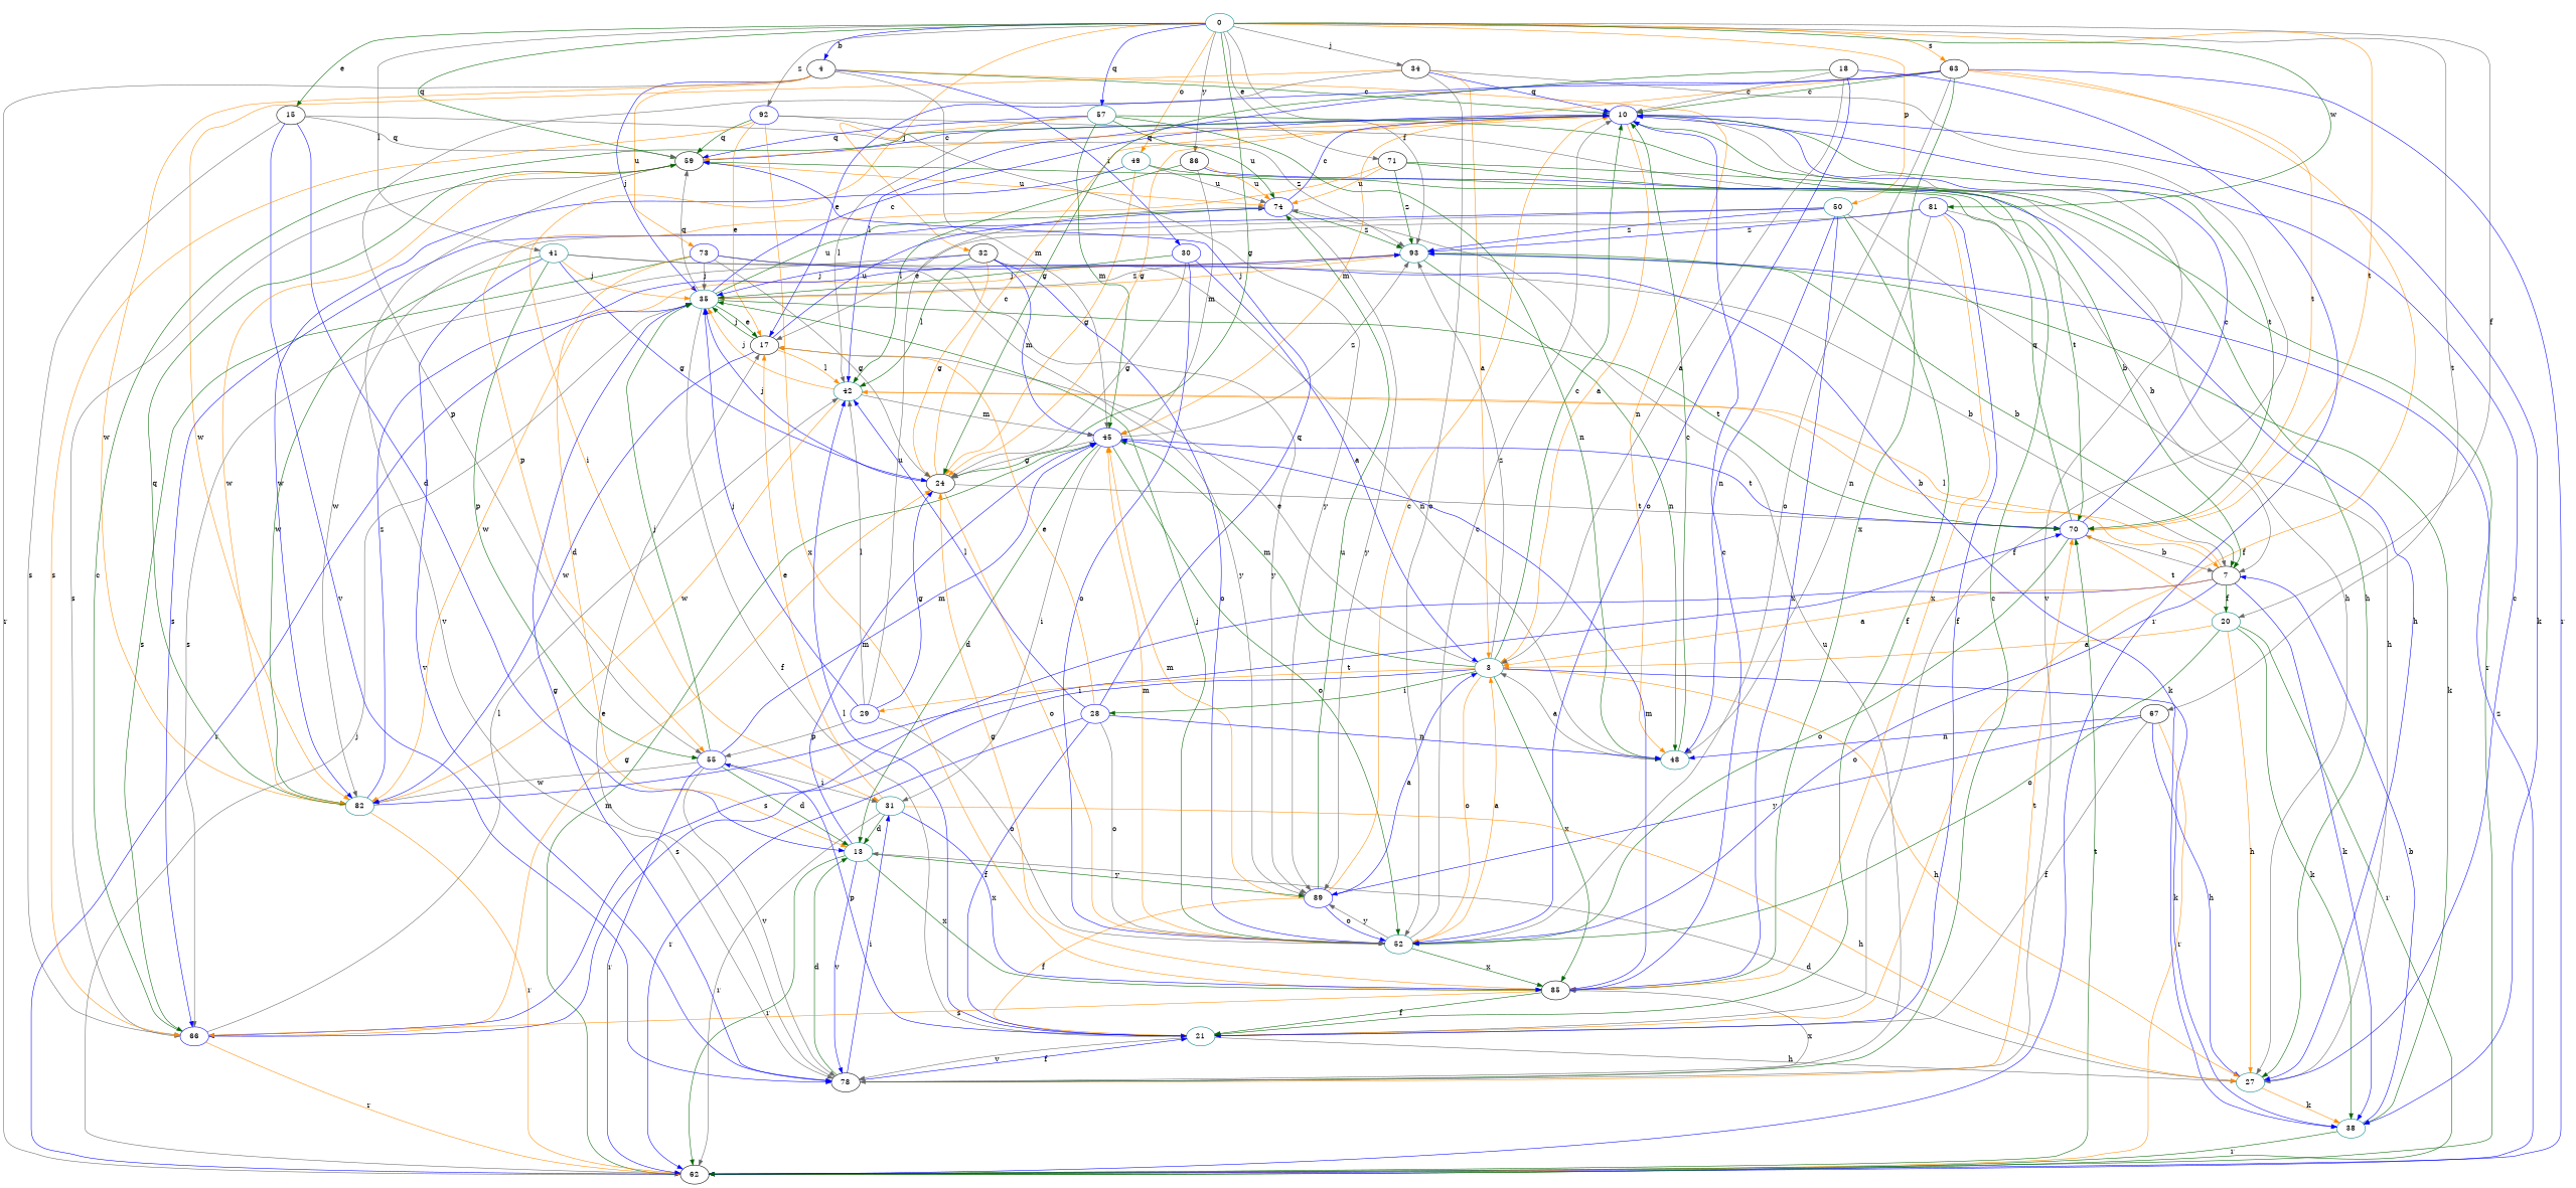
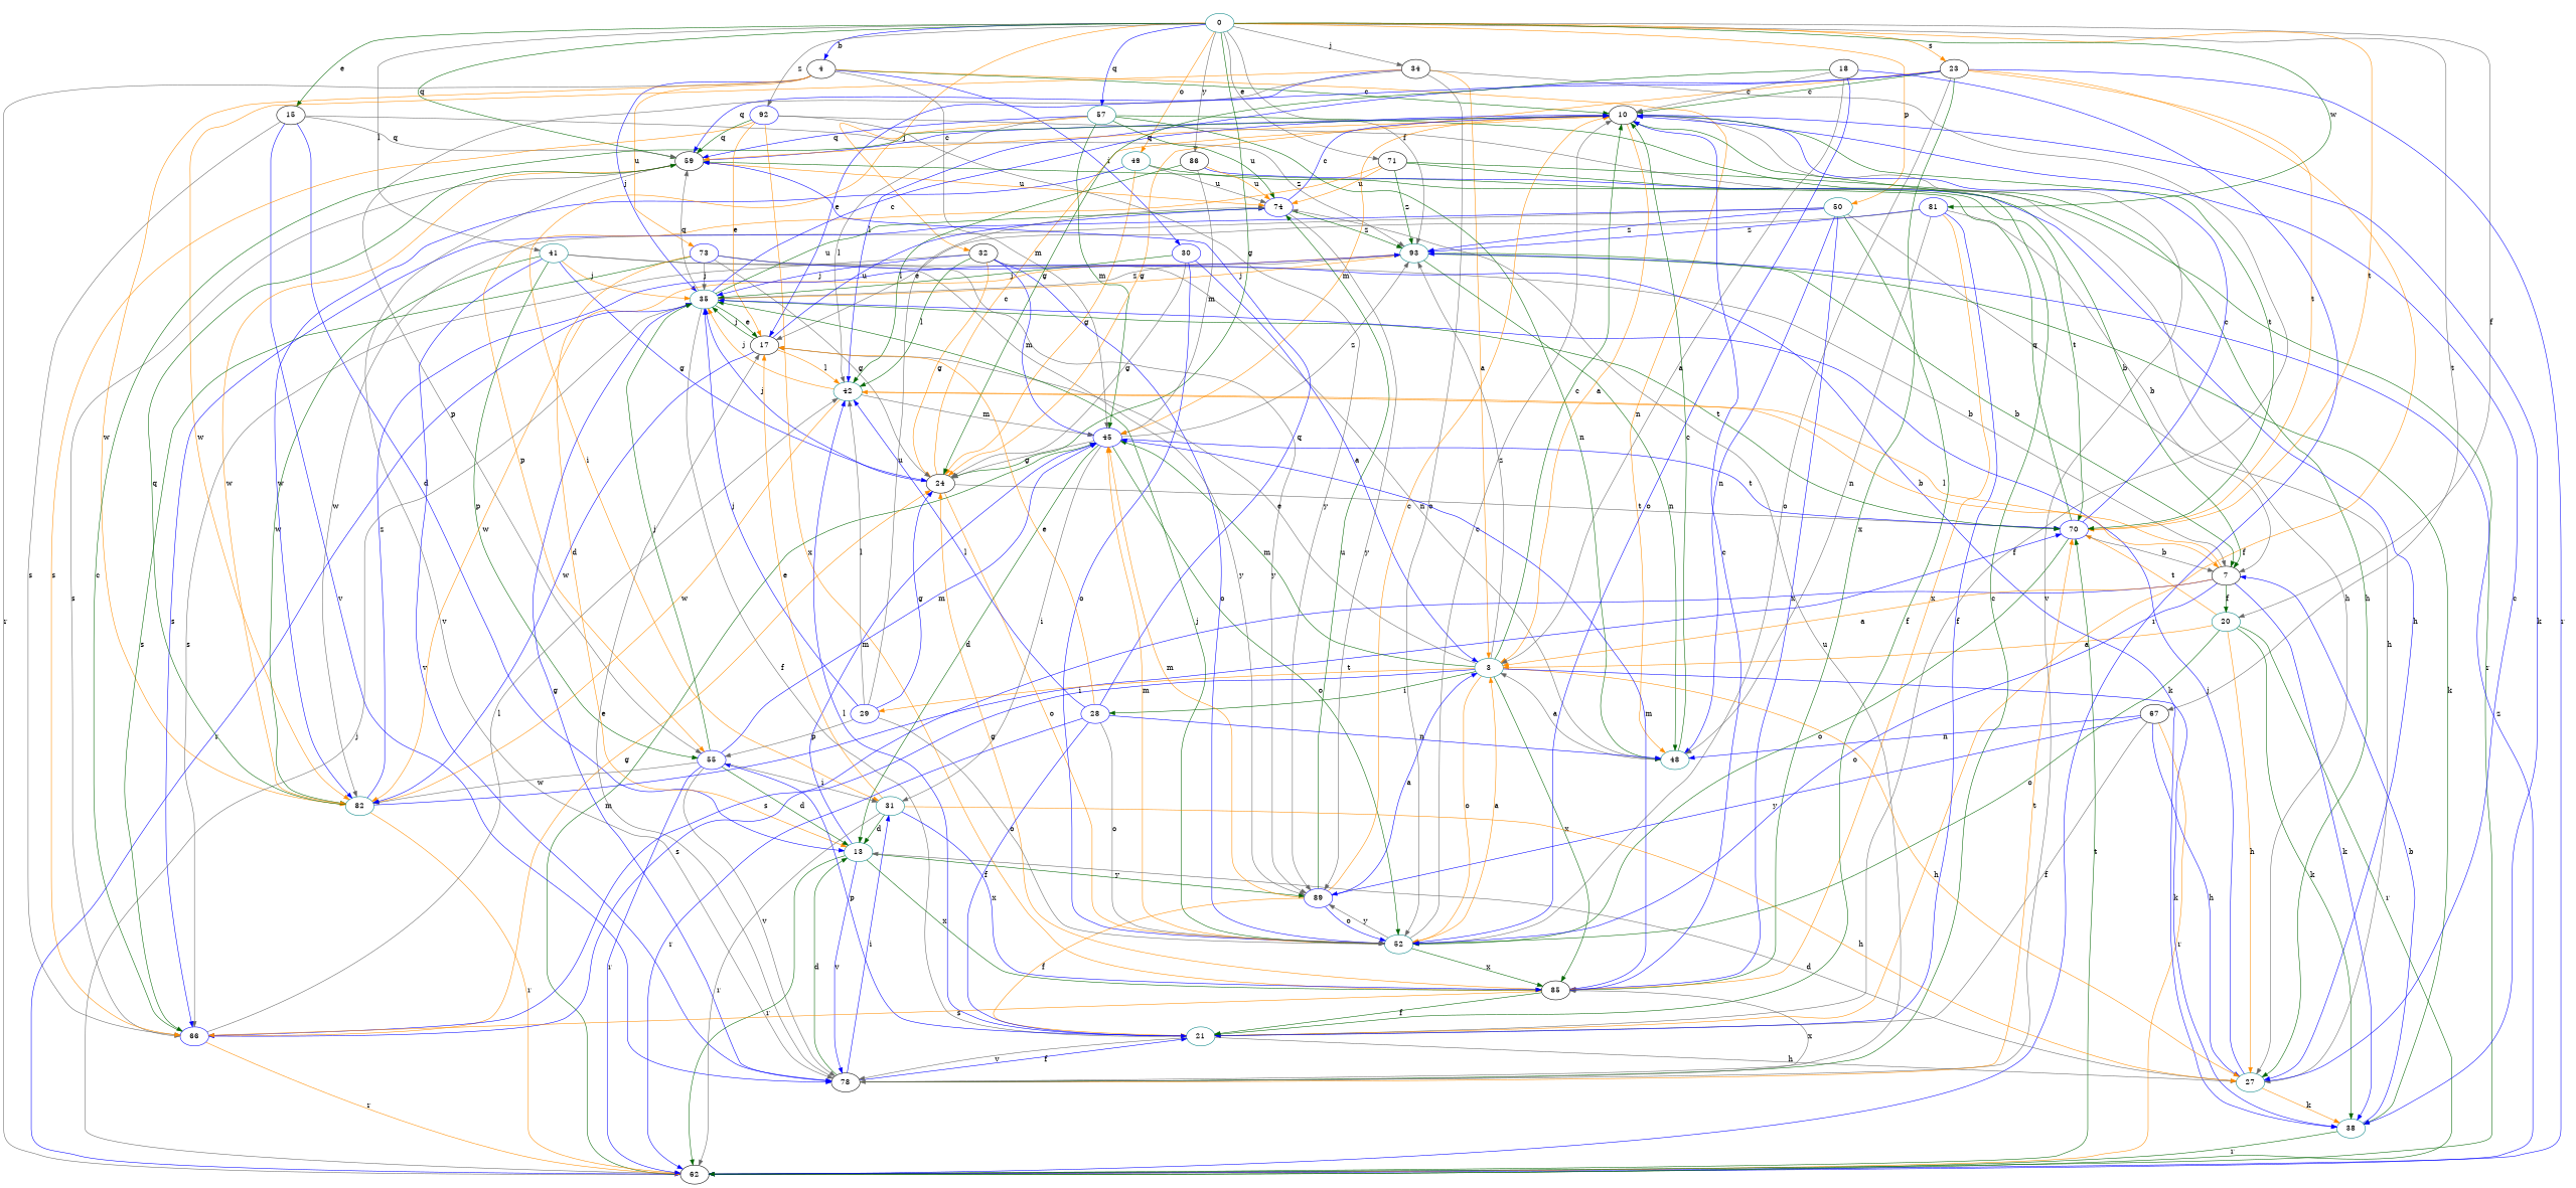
  strict digraph {
    node [color=teal]
    edge [color=blue]
    4 [color=black]
    0
    15 [color=black]
    20
    24 [color=black]
    32 [color=black]
    34 [color=black]
    41
    49
    n10 [label=50]
    57
    59 [color=black]
-   63 [color=black]
+   63 [color=black label=23]
    67 [color=black]
    70 [color=blue]
    71 [color=black]
    81 [color=blue]
    86 [color=black]
    92 [color=blue]
    93
-   10 [color=blue]
+   10 [color=black]
    45 [color=blue]
    30 [color=blue]
    35
    48
    62 [color=black]
    73 [color=blue]
    82
    66 [color=blue]
    78 [color=black]
    13
    18 [color=black]
    3
    52
    27
    38
    42
    21
    55 [color=blue]
    7 [color=black]
    89 [color=blue]
    74 [color=blue]
    85 [color=black]
    31
    17 [color=black]
    28 [color=blue]
    29 [color=blue]
    4 -> 10 [color=darkgreen label=c]
    4 -> 45 [color=gray40 label=m]
    4 -> 30 [label=i]
    4 -> 35 [label=j]
    4 -> 48 [color=darkorange label=n]
    4 -> 62 [color=gray40 label=r]
    4 -> 73 [color=darkorange label=u]
    4 -> 82 [color=darkorange label=w]
    0 -> 4 [label=b]
    0 -> 15 [color=darkgreen label=e]
    0 -> 20 [color=gray40 label=f]
    0 -> 24 [color=darkgreen label=g]
    0 -> 32 [color=darkorange label=j]
    0 -> 34 [color=gray40 label=j]
    0 -> 41 [color=gray40 label=l]
    0 -> 49 [color=darkorange label=o]
    0 -> n10 [color=darkorange label=p]
    0 -> 57 [label=q]
    0 -> 59 [color=darkgreen label=q]
    0 -> 63 [color=darkorange label=s]
    0 -> 67 [color=gray40 label=t]
    0 -> 70 [color=darkorange label=t]
    0 -> 71 [color=gray40 label=e]
    0 -> 81 [color=darkgreen label=w]
    0 -> 86 [color=gray40 label=y]
    0 -> 92 [color=gray40 label=z]
    0 -> 93 [color=gray40 label=f]
    15 -> 59 [color=gray40 label=q]
    15 -> 93 [color=gray40 label=z]
    15 -> 66 [color=gray40 label=s]
    15 -> 78 [label=v]
    15 -> 13 [label=d]
    20 -> 70 [color=darkorange label=t]
    20 -> 62 [color=darkgreen label=r]
    20 -> 3 [color=darkorange label=a]
    20 -> 52 [color=darkgreen label=o]
    20 -> 27 [color=darkorange label=h]
    20 -> 38 [color=darkgreen label=k]
    24 -> 70 [color=gray40 label=t]
    24 -> 10 [color=darkorange label=c]
    24 -> 35 [label=j]
    24 -> 52 [color=darkorange label=o]
    32 -> 24 [color=darkorange label=g]
    32 -> 45 [label=m]
    32 -> 35 [label=j]
    32 -> 48 [color=gray40 label=n]
    32 -> 66 [color=gray40 label=s]
    32 -> 52 [label=o]
    32 -> 42 [color=darkgreen label=l]
-   34 -> 10 [label=q]
+   34 -> 59 [label=q]
    34 -> 82 [color=darkorange label=w]
    34 -> 3 [color=darkorange label=a]
    34 -> 52 [color=gray40 label=o]
    34 -> 21 [color=gray40 label=f]
    34 -> 55 [color=gray40 label=p]
    41 -> 24 [label=g]
    41 -> 35 [color=darkorange label=j]
    41 -> 82 [color=darkgreen label=w]
    41 -> 78 [label=v]
    41 -> 55 [color=darkgreen label=p]
    41 -> 7 [color=gray40 label=b]
    41 -> 89 [color=gray40 label=y]
    49 -> 24 [color=darkorange label=g]
    49 -> 70 [color=darkgreen label=t]
    49 -> 82 [label=w]
    49 -> 74 [color=gray40 label=u]
    n10 -> 93 [label=z]
    n10 -> 48 [label=n]
    n10 -> 82 [color=gray40 label=w]
    n10 -> 66 [label=s]
    n10 -> 27 [color=gray40 label=h]
    n10 -> 21 [color=darkgreen label=f]
    n10 -> 85 [label=x]
    57 -> 59 [label=q]
    57 -> 45 [color=darkgreen label=m]
    57 -> 48 [color=darkgreen label=n]
    57 -> 27 [color=darkgreen label=h]
    57 -> 42 [color=gray40 label=l]
    57 -> 74 [color=darkgreen label=u]
    57 -> 31 [color=darkorange label=i]
    59 -> 10 [label=c]
    59 -> 82 [color=darkorange label=w]
    59 -> 66 [color=gray40 label=s]
    59 -> 78 [color=gray40 label=v]
    59 -> 74 [color=darkorange label=u]
    63 -> 24 [color=darkorange label=g]
    63 -> 70 [color=darkorange label=t]
    63 -> 10 [color=darkgreen label=c]
    63 -> 62 [label=r]
    63 -> 52 [color=gray40 label=o]
    63 -> 42 [label=l]
    63 -> 21 [color=darkorange label=f]
    63 -> 85 [color=darkgreen label=x]
    63 -> 17 [label=e]
    67 -> 48 [label=n]
    67 -> 62 [color=darkorange label=r]
    67 -> 27 [label=h]
    67 -> 21 [color=gray40 label=f]
    67 -> 89 [label=y]
    70 -> 59 [color=darkgreen label=q]
    70 -> 10 [label=c]
    70 -> 52 [color=darkgreen label=o]
    70 -> 7 [color=gray40 label=b]
    71 -> 93 [color=darkgreen label=z]
    71 -> 62 [color=darkgreen label=r]
    71 -> 55 [color=darkorange label=p]
    71 -> 7 [color=darkgreen label=b]
    71 -> 74 [color=darkorange label=u]
    81 -> 93 [label=z]
    81 -> 48 [color=gray40 label=n]
    81 -> 21 [label=f]
    81 -> 7 [color=gray40 label=b]
    81 -> 85 [color=darkorange label=x]
    81 -> 17 [color=gray40 label=e]
    86 -> 45 [color=gray40 label=m]
    86 -> 27 [label=h]
    86 -> 42 [color=darkgreen label=l]
    86 -> 74 [color=darkorange label=u]
    92 -> 59 [color=darkgreen label=q]
    92 -> 66 [color=darkorange label=s]
    92 -> 27 [color=gray40 label=h]
    92 -> 89 [color=gray40 label=y]
    92 -> 85 [color=darkorange label=x]
    92 -> 17 [color=darkorange label=e]
    93 -> 35 [color=darkorange label=j]
    93 -> 48 [color=darkgreen label=n]
    93 -> 82 [color=darkorange label=w]
    93 -> 38 [color=darkgreen label=k]
    93 -> 7 [color=darkgreen label=b]
    10 -> 59 [color=darkorange label=q]
    10 -> 70 [color=darkgreen label=t]
    10 -> 45 [color=darkorange label=m]
    10 -> 78 [color=gray40 label=v]
    10 -> 3 [color=darkorange label=a]
    10 -> 38 [label=k]
    45 -> 24 [color=gray40 label=g]
    45 -> 70 [label=t]
    45 -> 93 [color=gray40 label=z]
    45 -> 13 [color=darkgreen label=d]
    45 -> 52 [color=darkgreen label=o]
    45 -> 31 [color=gray40 label=i]
    30 -> 24 [color=gray40 label=g]
    30 -> 35 [color=darkgreen label=j]
    30 -> 3 [label=a]
    30 -> 52 [label=o]
    35 -> 59 [color=gray40 label=q]
    35 -> 70 [color=darkgreen label=t]
    35 -> 93 [color=gray40 label=z]
    35 -> 10 [label=c]
    35 -> 62 [label=r]
    35 -> 21 [color=gray40 label=f]
    35 -> 74 [color=darkgreen label=u]
    35 -> 17 [color=darkgreen label=e]
    48 -> 10 [color=darkgreen label=c]
    48 -> 3 [color=gray40 label=a]
    62 -> 70 [color=darkgreen label=t]
    62 -> 93 [label=z]
    62 -> 45 [color=darkgreen label=m]
    62 -> 35 [color=gray40 label=j]
    73 -> 24 [color=gray40 label=g]
    73 -> 35 [color=gray40 label=j]
    73 -> 66 [color=darkgreen label=s]
    73 -> 13 [color=darkorange label=d]
    73 -> 38 [label=k]
    73 -> 89 [color=gray40 label=y]
    82 -> 59 [color=darkgreen label=q]
    82 -> 70 [label=t]
    82 -> 93 [label=z]
    82 -> 62 [color=darkorange label=r]
    66 -> 24 [color=darkorange label=g]
    66 -> 10 [color=darkgreen label=c]
    66 -> 62 [color=darkorange label=r]
    66 -> 42 [color=gray40 label=l]
    78 -> 70 [color=darkorange label=t]
    78 -> 10 [color=darkgreen label=c]
    78 -> 35 [label=g]
    78 -> 13 [color=darkgreen label=d]
    78 -> 21 [label=f]
    78 -> 74 [color=gray40 label=u]
    78 -> 85 [color=gray40 label=x]
    78 -> 31 [label=i]
    78 -> 17 [color=gray40 label=e]
    13 -> 45 [label=m]
    13 -> 62 [color=darkgreen label=r]
    13 -> 78 [label=v]
    13 -> 89 [color=darkgreen label=y]
    13 -> 85 [color=darkgreen label=x]
    18 -> 24 [color=darkgreen label=g]
    18 -> 10 [color=gray40 label=c]
    18 -> 62 [label=r]
    18 -> 3 [color=gray40 label=a]
    18 -> 52 [label=o]
    3 -> 93 [color=gray40 label=z]
    3 -> 10 [color=darkgreen label=c]
    3 -> 45 [color=darkgreen label=m]
    3 -> 66 [label=s]
    3 -> 52 [color=darkorange label=o]
    3 -> 27 [color=darkorange label=h]
    3 -> 38 [label=k]
    3 -> 85 [color=darkgreen label=x]
    3 -> 17 [color=gray40 label=e]
    3 -> 28 [color=darkgreen label=i]
    3 -> 29 [color=darkorange label=i]
    52 -> 10 [color=gray40 label=c]
    52 -> 45 [color=darkorange label=m]
    52 -> 35 [color=darkgreen label=j]
    52 -> 3 [color=darkorange label=a]
    52 -> 89 [color=gray40 label=y]
    52 -> 85 [color=darkgreen label=x]
    27 -> 10 [label=c]
+   27 -> 35 [label=j]
    27 -> 13 [color=gray40 label=d]
    27 -> 38 [color=darkorange label=k]
    38 -> 62 [color=darkgreen label=r]
    38 -> 7 [label=b]
    42 -> 45 [color=gray40 label=m]
    42 -> 35 [color=darkorange label=j]
    42 -> 82 [color=darkorange label=w]
    42 -> 7 [color=darkorange label=b]
    21 -> 78 [color=gray40 label=v]
    21 -> 27 [color=gray40 label=h]
    21 -> 42 [label=l]
    21 -> 55 [label=p]
    55 -> 45 [label=m]
    55 -> 35 [color=darkgreen label=j]
    55 -> 62 [label=r]
    55 -> 82 [color=gray40 label=w]
    55 -> 78 [color=gray40 label=v]
    55 -> 13 [color=darkgreen label=d]
    55 -> 31 [color=gray40 label=i]
    7 -> 20 [color=darkgreen label=f]
    7 -> 66 [label=s]
    7 -> 3 [color=darkorange label=a]
    7 -> 52 [label=o]
    7 -> 38 [label=k]
    7 -> 42 [color=darkorange label=l]
    89 -> 10 [color=darkorange label=c]
    89 -> 45 [color=darkorange label=m]
    89 -> 3 [label=a]
    89 -> 52 [label=o]
    89 -> 21 [color=darkorange label=f]
    89 -> 74 [color=darkgreen label=u]
    74 -> 93 [color=darkgreen label=z]
    74 -> 10 [label=c]
    74 -> 89 [color=gray40 label=y]
    85 -> 24 [color=darkorange label=g]
    85 -> 10 [label=c]
    85 -> 45 [label=m]
    85 -> 66 [color=darkorange label=s]
    85 -> 21 [color=darkgreen label=f]
    31 -> 62 [color=gray40 label=r]
    31 -> 13 [color=darkgreen label=d]
    31 -> 27 [color=darkorange label=h]
    31 -> 85 [label=x]
    31 -> 17 [color=darkorange label=e]
    17 -> 35 [color=darkgreen label=j]
    17 -> 82 [label=w]
    17 -> 42 [color=darkorange label=l]
    17 -> 74 [label=u]
    28 -> 59 [label=q]
    28 -> 48 [label=n]
    28 -> 62 [label=r]
    28 -> 52 [color=gray40 label=o]
    28 -> 42 [label=l]
    28 -> 21 [label=f]
    28 -> 17 [color=darkorange label=e]
    29 -> 24 [label=g]
    29 -> 35 [label=j]
    29 -> 52 [color=gray40 label=o]
    29 -> 42 [color=gray40 label=l]
    29 -> 55 [color=gray40 label=p]
    29 -> 74 [color=gray40 label=u]
  }
